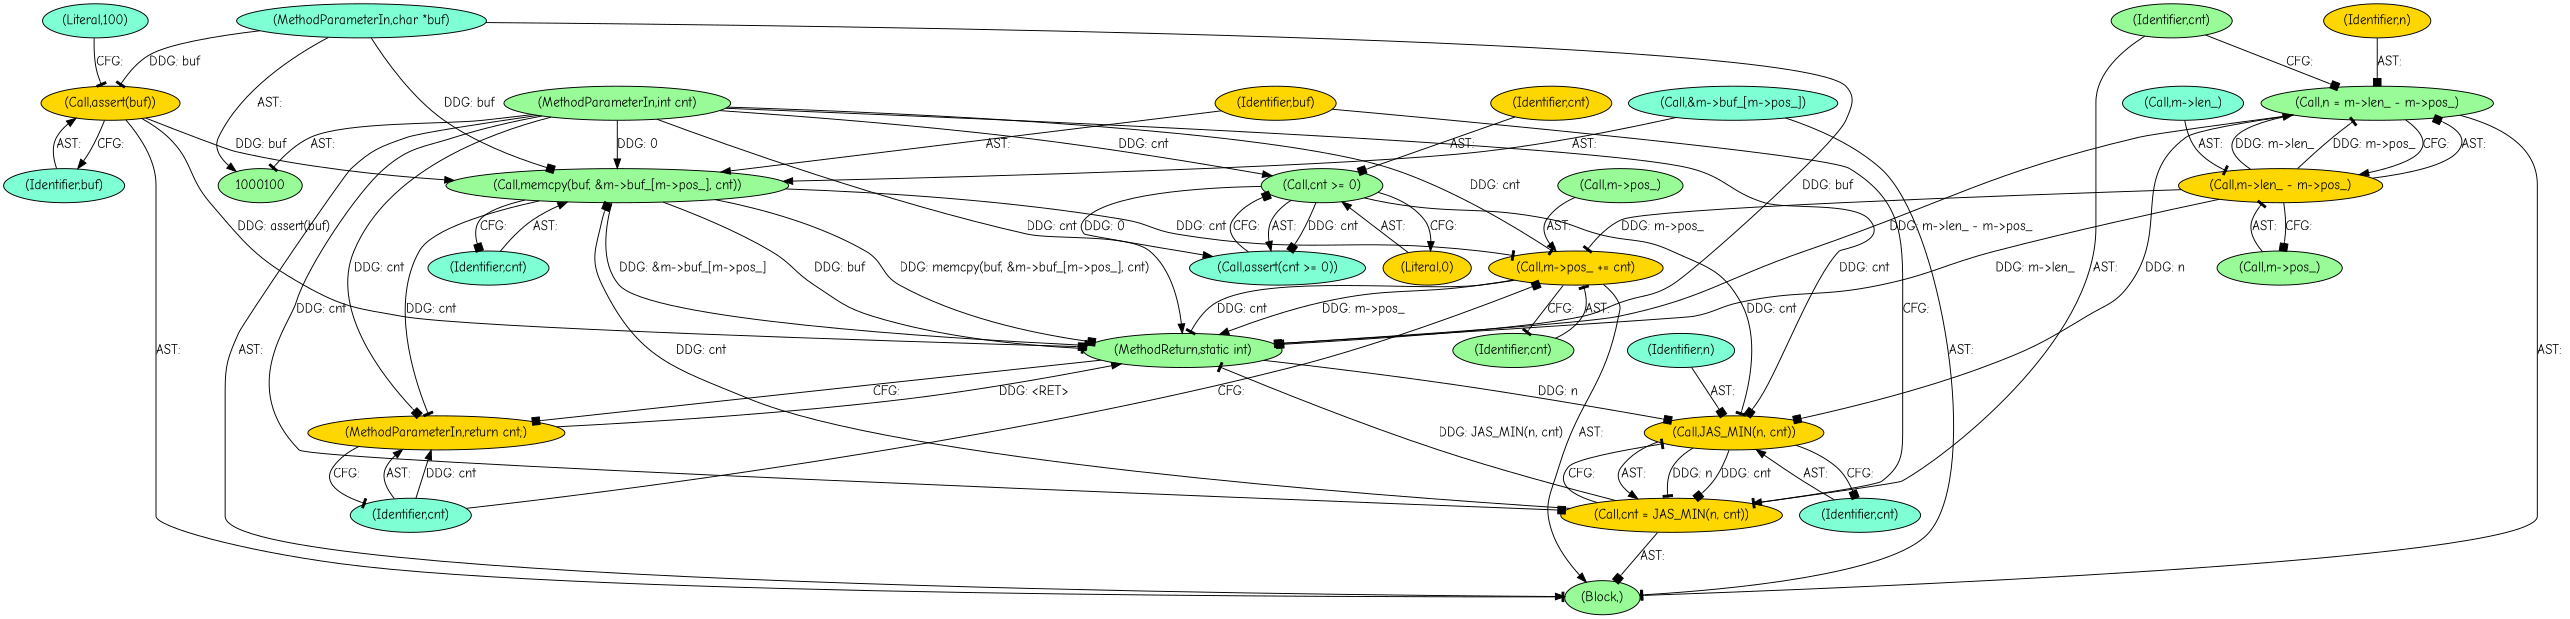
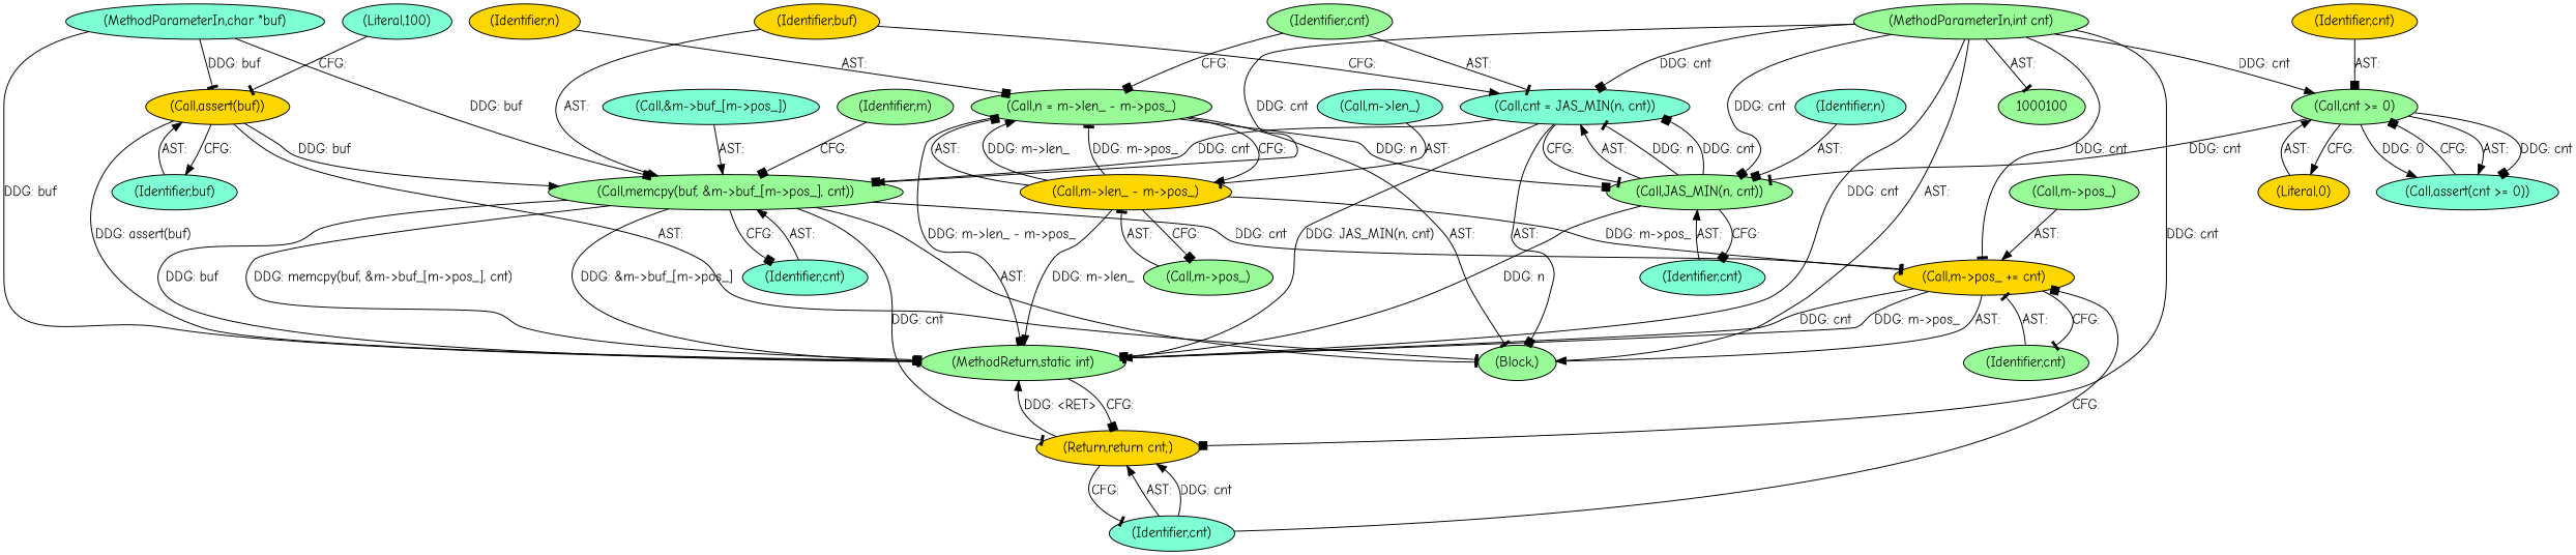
  digraph {
    fontname="Comic Neue"
    node [fillcolor=palegreen fontname="Comic Neue" style=filled]
    edge [arrowhead=normal fontname="Comic Neue"]
    n1 [label="(Call,memcpy(buf, &m->buf_[m->pos_], cnt))"]
    n2 [fillcolor=gold label="(Call,m->pos_ += cnt)"]
-   n3 [fillcolor=gold label="(MethodParameterIn,return cnt;)"]
+   n3 [fillcolor=gold label="(Return,return cnt;)"]
    n4 [label="(MethodReturn,static int)"]
    n5 [label="(Block,)"]
    n6 [fillcolor=aquamarine label="(Identifier,cnt)"]
    n7 [label="(Identifier,cnt)"]
    n8 [fillcolor=aquamarine label="(Identifier,cnt)"]
    n9 [fillcolor=gold label="(Call,assert(buf))"]
    n10 [fillcolor=aquamarine label="(Identifier,buf)"]
    n11 [fillcolor=aquamarine label="(MethodParameterIn,char *buf)"]
    1000100
-   n13 [fillcolor=gold label="(Call,cnt = JAS_MIN(n, cnt))"]
-   n14 [fillcolor=gold label="(Call,JAS_MIN(n, cnt))"]
+   n13 [fillcolor=aquamarine label="(Call,cnt = JAS_MIN(n, cnt))"]
+   n14 [label="(Call,JAS_MIN(n, cnt))"]
    n15 [fillcolor=aquamarine label="(Identifier,cnt)"]
    n16 [label="(Call,n = m->len_ - m->pos_)"]
    n17 [fillcolor=gold label="(Call,m->len_ - m->pos_)"]
    n18 [label="(Call,m->pos_)"]
    n19 [label="(Call,cnt >= 0)"]
    n20 [fillcolor=aquamarine label="(Call,assert(cnt >= 0))"]
    n21 [fillcolor=gold label="(Literal,0)"]
    n22 [label="(MethodParameterIn,int cnt)"]
    n23 [label="(Call,m->pos_)"]
+   n24 [label="(Identifier,m)"]
    n25 [fillcolor=aquamarine label="(Literal,100)"]
    n26 [fillcolor=gold label="(Identifier,buf)"]
    n27 [fillcolor=aquamarine label="(Call,m->len_)"]
    n28 [fillcolor=gold label="(Identifier,cnt)"]
    n29 [fillcolor=aquamarine label="(Call,&m->buf_[m->pos_])"]
    n30 [fillcolor=aquamarine label="(Identifier,n)"]
    n31 [fillcolor=gold label="(Identifier,n)"]
    n32 [label="(Identifier,cnt)"]
    n1 -> n2 [arrowhead=tee label="DDG: cnt"]
    n1 -> n3 [arrowhead=tee label="DDG: cnt"]
    n1 -> n4 [arrowhead=tee label="DDG: buf"]
    n1 -> n4 [arrowhead=box label="DDG: memcpy(buf, &m->buf_[m->pos_], cnt)"]
    n1 -> n4 [arrowhead=tee label="DDG: &m->buf_[m->pos_]"]
-   n29 -> n5 [arrowhead=tee label="AST: "]
+   n1 -> n5 [arrowhead=tee label="AST: "]
    n1 -> n6 [arrowhead=box label="CFG: "]
    n2 -> n4 [label="DDG: m->pos_"]
    n2 -> n4 [arrowhead=tee label="DDG: cnt"]
    n2 -> n5 [label="AST: "]
    n2 -> n7 [arrowhead=tee label="CFG: "]
    n3 -> n4 [label="DDG: <RET>"]
    n3 -> n8 [arrowhead=tee label="CFG: "]
    n4 -> n3 [arrowhead=box label="CFG: "]
    n6 -> n1 [label="AST: "]
    n7 -> n2 [arrowhead=tee label="AST: "]
    n8 -> n2 [arrowhead=box label="CFG: "]
    n8 -> n3 [label="AST: "]
    n8 -> n3 [label="DDG: cnt"]
    n9 -> n1 [label="DDG: buf"]
    n9 -> n4 [arrowhead=box label="DDG: assert(buf)"]
    n9 -> n5 [arrowhead=tee label="AST: "]
    n9 -> n10 [label="CFG: "]
    n10 -> n9 [label="AST: "]
    n11 -> n1 [arrowhead=box label="DDG: buf"]
    n11 -> n4 [arrowhead=box label="DDG: buf"]
    n11 -> n9 [arrowhead=tee label="DDG: buf"]
-   n11 -> 1000100 [label="AST: "]
    n13 -> n1 [arrowhead=box label="DDG: cnt"]
    n13 -> n4 [arrowhead=tee label="DDG: JAS_MIN(n, cnt)"]
    n13 -> n5 [arrowhead=box label="AST: "]
    n13 -> n14 [arrowhead=tee label="CFG: "]
-   n4 -> n14 [arrowhead=box label="DDG: n"]
+   n14 -> n4 [arrowhead=box label="DDG: n"]
    n14 -> n13 [label="AST: "]
    n14 -> n13 [arrowhead=tee label="DDG: n"]
    n14 -> n13 [arrowhead=box label="DDG: cnt"]
    n14 -> n15 [arrowhead=box label="CFG: "]
    n15 -> n14 [label="AST: "]
    n16 -> n4 [arrowhead=box label="DDG: m->len_ - m->pos_"]
    n16 -> n5 [arrowhead=tee label="AST: "]
    n16 -> n14 [arrowhead=box label="DDG: n"]
    n16 -> n17 [label="CFG: "]
    n17 -> n2 [arrowhead=tee label="DDG: m->pos_"]
    n17 -> n4 [label="DDG: m->len_"]
    n17 -> n16 [arrowhead=box label="AST: "]
    n17 -> n16 [label="DDG: m->len_"]
    n17 -> n16 [arrowhead=tee label="DDG: m->pos_"]
    n17 -> n18 [arrowhead=box label="CFG: "]
    n18 -> n17 [arrowhead=tee label="AST: "]
    n19 -> n14 [arrowhead=tee label="DDG: cnt"]
    n19 -> n20 [label="AST: "]
    n19 -> n20 [arrowhead=box label="DDG: cnt"]
    n19 -> n20 [label="DDG: 0"]
    n19 -> n21 [label="CFG: "]
    n20 -> n19 [arrowhead=box label="CFG: "]
    n21 -> n19 [label="AST: "]
-   n22 -> n1 [label="DDG: 0"]
+   n22 -> n1 [label="DDG: cnt"]
    n22 -> n2 [arrowhead=tee label="DDG: cnt"]
    n22 -> n3 [arrowhead=box label="DDG: cnt"]
    n22 -> n4 [label="DDG: cnt"]
    n22 -> n5 [label="AST: "]
    n22 -> 1000100 [arrowhead=tee label="AST: "]
    n22 -> n13 [arrowhead=box label="DDG: cnt"]
    n22 -> n14 [arrowhead=box label="DDG: cnt"]
    n22 -> n19 [label="DDG: cnt"]
    n23 -> n2 [label="AST: "]
+   n24 -> n1 [arrowhead=box label="CFG: "]
    n25 -> n9 [arrowhead=tee label="CFG: "]
    n26 -> n1 [label="AST: "]
    n26 -> n13 [label="CFG: "]
    n27 -> n17 [arrowhead=tee label="AST: "]
    n28 -> n19 [arrowhead=box label="AST: "]
    n29 -> n1 [label="AST: "]
    n30 -> n14 [arrowhead=box label="AST: "]
    n31 -> n16 [arrowhead=box label="AST: "]
    n32 -> n13 [arrowhead=tee label="AST: "]
    n32 -> n16 [arrowhead=box label="CFG: "]
  }
